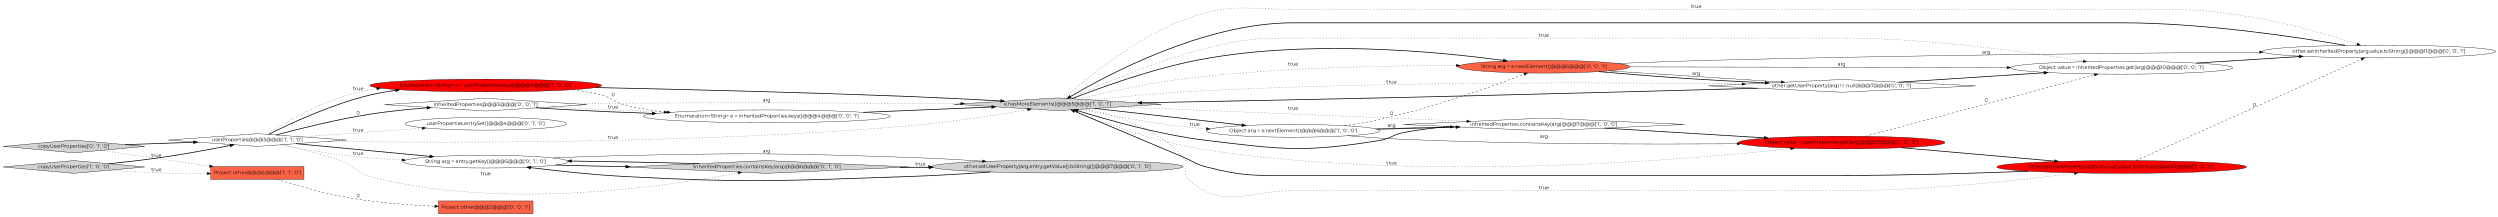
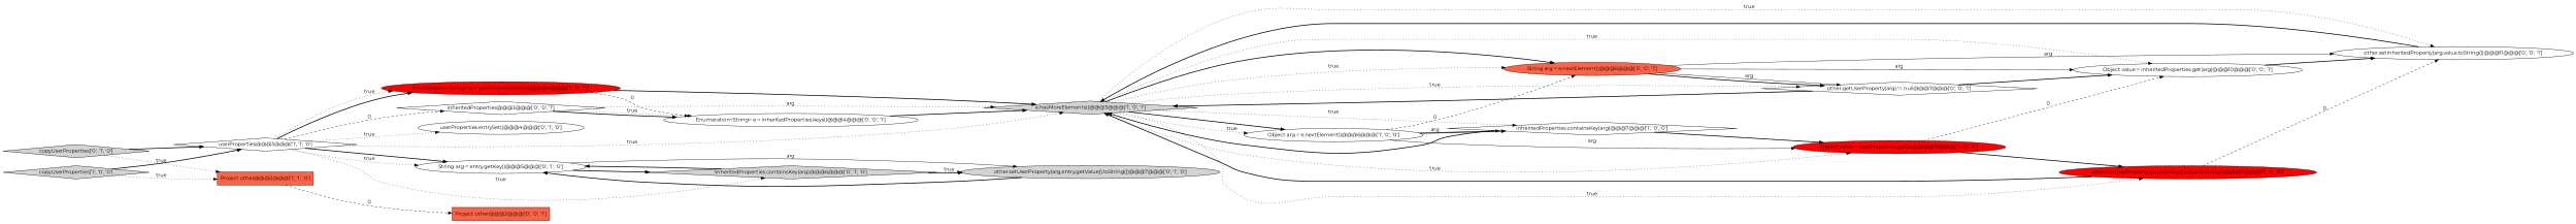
  digraph {
    fontname=Montserrat
    rankdir=LR
    node [fillcolor=white fontname=Montserrat shape=ellipse style=filled]
    edge [fontname=Montserrat style=bold]
    n1 [fillcolor=red label="Enumeration<String> e = userProperties.keys()@@@4@@@['1', '0', '0']"]
    n2 [label="Enumeration<String> e = inheritedProperties.keys()@@@4@@@['0', '0', '1']"]
    n3 [fillcolor=lightgray label="e.hasMoreElements()@@@5@@@['1', '0', '1']" shape=diamond]
    n4 [label="other.setInheritedProperty(arg,value.toString())@@@11@@@['0', '0', '1']"]
    n5 [label="other.getUserProperty(arg) != null@@@7@@@['0', '0', '1']" shape=diamond]
    n6 [label="Object value = inheritedProperties.get(arg)@@@10@@@['0', '0', '1']"]
    n7 [fillcolor=red label="other.setUserProperty(arg.toString(),value.toString())@@@11@@@['1', '0', '0']"]
    n8 [fillcolor=tomato label="String arg = e.nextElement()@@@6@@@['0', '0', '1']"]
    n9 [label="Object arg = e.nextElement()@@@6@@@['1', '0', '0']"]
    n10 [label="inheritedProperties.containsKey(arg)@@@7@@@['1', '0', '0']" shape=diamond]
    n11 [fillcolor=red label="Object value = userProperties.get(arg)@@@10@@@['1', '0', '0']"]
    n12 [fillcolor=lightgray label="other.setUserProperty(arg,entry.getValue().toString())@@@7@@@['0', '1', '0']"]
    n13 [label="String arg = entry.getKey()@@@5@@@['0', '1', '0']"]
    n14 [fillcolor=lightgray label="!inheritedProperties.containsKey(arg)@@@6@@@['0', '1', '0']" shape=diamond]
    n15 [fillcolor=lightgray label="copyUserProperties['0', '1', '0']" shape=diamond]
    n16 [label="userProperties@@@3@@@['1', '1', '0']" shape=diamond]
    n17 [fillcolor=tomato label="Project other@@@2@@@['1', '1', '0']" shape=box]
    n18 [label="inheritedProperties@@@3@@@['0', '0', '1']" shape=diamond]
    n19 [label="userProperties.entrySet()@@@4@@@['0', '1', '0']"]
    n20 [fillcolor=tomato label="Project other@@@2@@@['0', '0', '1']" shape=box]
    n21 [fillcolor=lightgray label="copyUserProperties['1', '0', '0']" shape=diamond]
    n1 -> n2 [label=0 style=dashed]
    n1 -> n3
    n2 -> n3
    n3 -> n4 [label=true style=dotted]
    n3 -> n5 [label=true style=dotted]
    n3 -> n6 [label=true style=dotted]
    n3 -> n7 [label=true style=dotted]
    n3 -> n8
    n3 -> n8 [label=true style=dotted]
    n3 -> n9
    n3 -> n9 [label=true style=dotted]
    n3 -> n10 [label=true style=dotted]
    n3 -> n11 [label=true style=dotted]
    n4 -> n3
    n5 -> n3
    n5 -> n6
    n6 -> n4
    n7 -> n3
    n7 -> n4 [label=0 style=dashed]
    n8 -> n4 [label=arg style=solid]
    n8 -> n5
    n8 -> n5 [label=arg style=solid]
    n8 -> n6 [label=arg style=solid]
    n9 -> n8 [label=0 style=dashed]
    n9 -> n10 [label=arg style=solid]
    n9 -> n10
    n9 -> n11 [label=arg style=solid]
    n10 -> n3
    n10 -> n11
    n11 -> n6 [label=0 style=dashed]
    n11 -> n7
    n12 -> n13
    n13 -> n12 [label=arg style=solid]
    n13 -> n14
    n14 -> n12 [label=true style=dotted]
    n14 -> n12
    n14 -> n13
    n15 -> n16
    n15 -> n17 [label=true style=dotted]
    n16 -> n1 [label=true style=dotted]
    n16 -> n1
    n16 -> n3 [label=true style=dotted]
    n16 -> n13
    n16 -> n13 [label=true style=dotted]
    n16 -> n14 [label=true style=dotted]
-   n16 -> n18 [label=0]
+   n16 -> n18 [label=0 style=dashed]
    n16 -> n19 [label=true style=dotted]
    n17 -> n20 [label=0 style=dashed]
    n18 -> n2 [label=true style=dotted]
    n18 -> n2
    n18 -> n3 [label=arg style=dotted]
    n21 -> n16
    n21 -> n17 [label=true style=dotted]
  }
